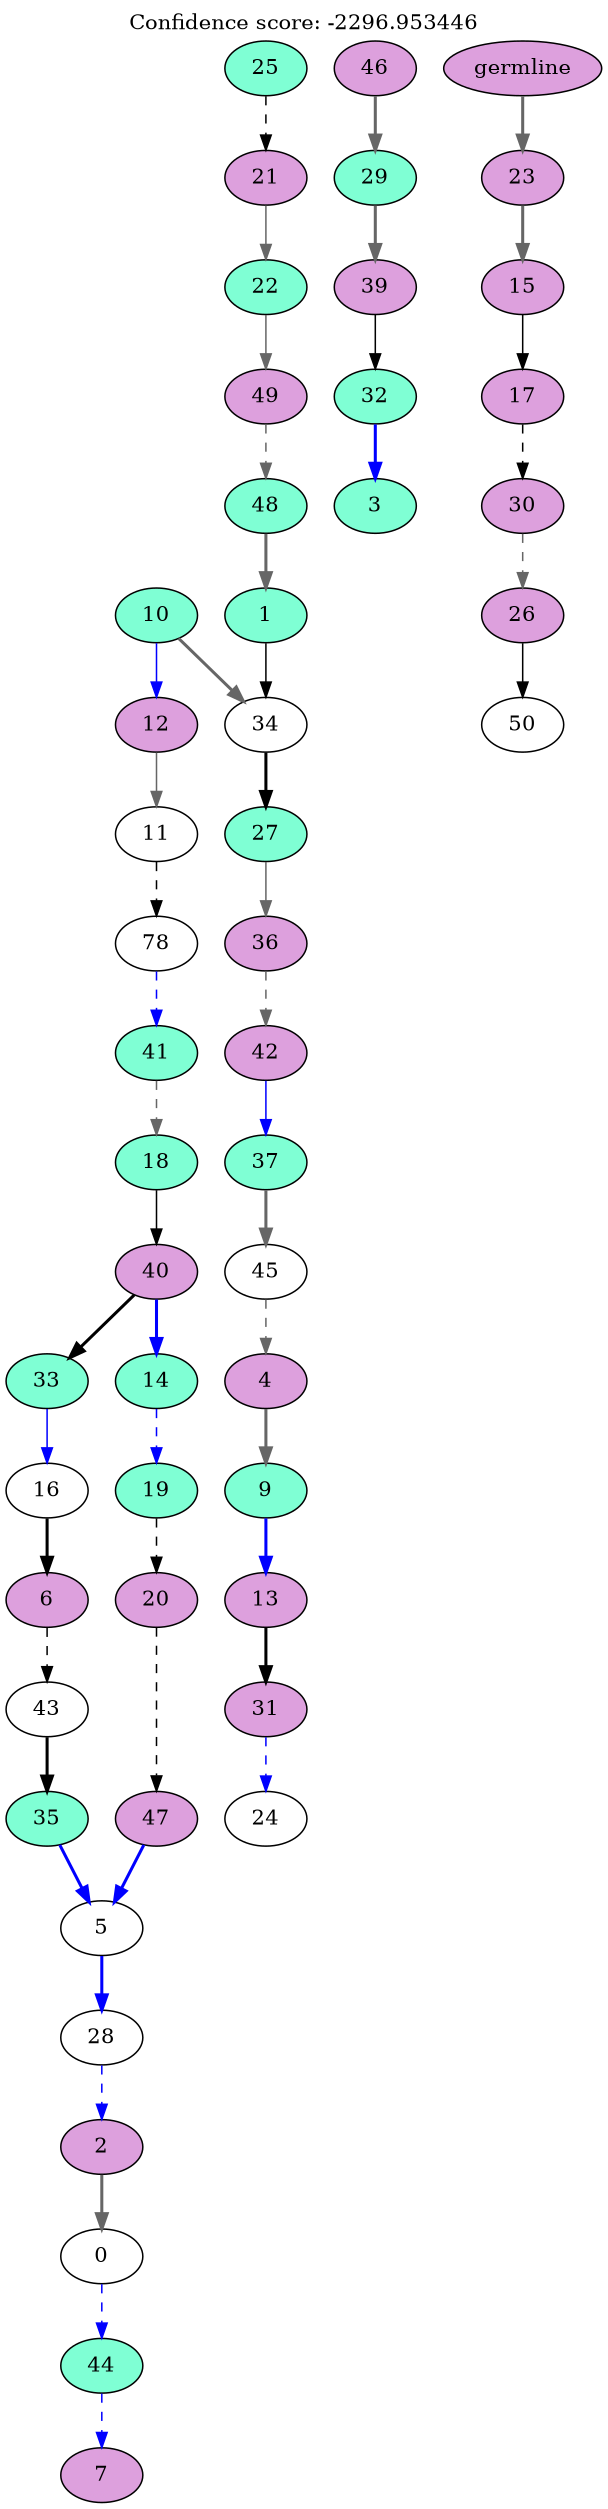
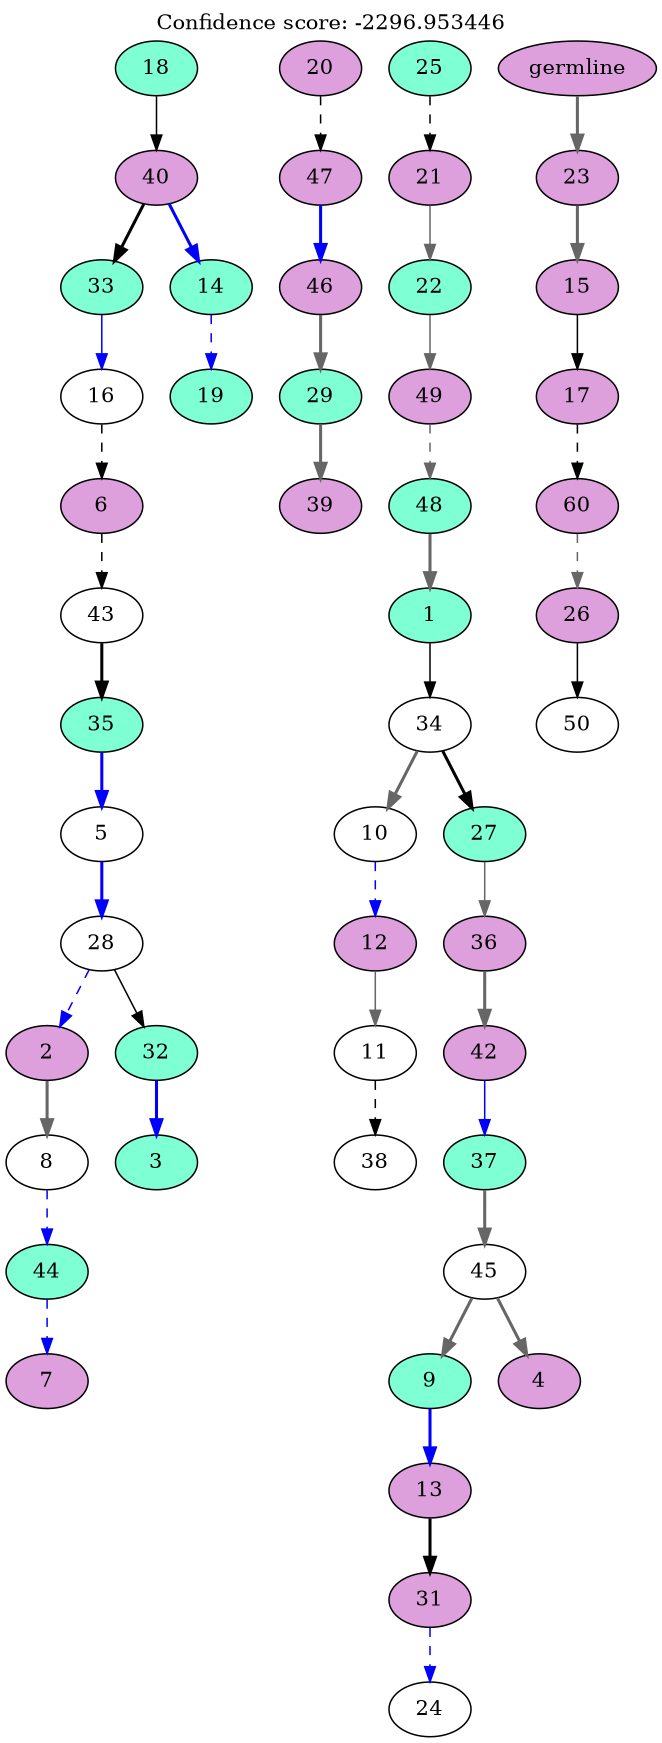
  digraph {
    label="Confidence score: -2296.953446"
    labelloc=t
    node [fillcolor=plum style=filled]
    edge [color=gray40 style=bold]
    n1 [fillcolor=aquamarine label=44]
    n2 [label=7]
-   n3 [fillcolor=white label=0]
+   n3 [fillcolor=white label=8]
    n4 [label=2]
    n5 [fillcolor=white label=28]
    n6 [fillcolor=white label=5]
    n7 [fillcolor=aquamarine label=35]
    n8 [fillcolor=white label=43]
    n9 [label=6]
    n10 [fillcolor=white label=16]
    n11 [fillcolor=aquamarine label=33]
    n12 [fillcolor=aquamarine label=32]
    n13 [fillcolor=aquamarine label=3]
    n14 [label=39]
    n15 [fillcolor=aquamarine label=29]
    n16 [label=46]
    n17 [label=47]
    n18 [label=20]
    n19 [fillcolor=aquamarine label=19]
    n20 [fillcolor=aquamarine label=14]
    n21 [label=40]
    n22 [fillcolor=aquamarine label=18]
-   n23 [fillcolor=aquamarine label=41]
-   n24 [fillcolor=white label=78]
+   n24 [fillcolor=white label=38]
    n25 [fillcolor=white label=11]
    n26 [label=12]
-   n27 [fillcolor=aquamarine label=10]
+   n27 [fillcolor=white label=10]
    n28 [label=31]
    n29 [fillcolor=white label=24]
    n30 [label=13]
    n31 [fillcolor=aquamarine label=9]
    n32 [label=4]
    n33 [fillcolor=white label=45]
    n34 [fillcolor=aquamarine label=37]
    n35 [label=42]
    n36 [label=36]
    n37 [fillcolor=aquamarine label=27]
    n38 [fillcolor=white label=34]
    n39 [fillcolor=aquamarine label=1]
    n40 [fillcolor=aquamarine label=48]
    n41 [label=49]
    n42 [fillcolor=aquamarine label=22]
    n43 [label=21]
    n44 [fillcolor=aquamarine label=25]
    n45 [fillcolor=white label=50]
    n46 [label=26]
-   n47 [label=30]
+   n47 [label=60]
    n48 [label=17]
    n49 [label=15]
    n50 [label=23]
    n51 [label=germline]
    n1 -> n2 [color=blue style=dashed]
    n3 -> n1 [color=blue style=dashed]
    n4 -> n3
    n5 -> n4 [color=blue style=dashed]
    n6 -> n5 [color=blue]
    n7 -> n6 [color=blue]
    n8 -> n7 [color=black]
    n9 -> n8 [color=black style=dashed]
-   n10 -> n9 [color=black]
+   n10 -> n9 [color=black style=dashed]
    n11 -> n10 [color=blue style=solid]
    n12 -> n13 [color=blue]
-   n14 -> n12 [color=black style=solid]
+   n5 -> n12 [color=black style=solid]
    n15 -> n14
    n16 -> n15
-   n17 -> n6 [color=blue]
+   n17 -> n16 [color=blue]
    n18 -> n17 [color=black style=dashed]
-   n19 -> n18 [color=black style=dashed]
    n20 -> n19 [color=blue style=dashed]
    n21 -> n11 [color=black]
    n21 -> n20 [color=blue]
    n22 -> n21 [color=black style=solid]
-   n23 -> n22 [style=dashed]
-   n24 -> n23 [color=blue style=dashed]
    n25 -> n24 [color=black style=dashed]
    n26 -> n25 [style=solid]
-   n27 -> n26 [color=blue style=solid]
+   n27 -> n26 [color=blue style=dashed]
    n28 -> n29 [color=blue style=dashed]
    n30 -> n28 [color=black]
    n31 -> n30 [color=blue]
-   n32 -> n31
-   n33 -> n32 [style=dashed]
+   n33 -> n31
+   n33 -> n32
    n34 -> n33
    n35 -> n34 [color=blue style=solid]
-   n36 -> n35 [style=dashed]
+   n36 -> n35
    n37 -> n36 [style=solid]
-   n27 -> n38
+   n38 -> n27
    n38 -> n37 [color=black]
    n39 -> n38 [color=black style=solid]
    n40 -> n39
    n41 -> n40 [style=dashed]
    n42 -> n41 [style=solid]
    n43 -> n42 [style=solid]
    n44 -> n43 [color=black style=dashed]
    n46 -> n45 [color=black style=solid]
    n47 -> n46 [style=dashed]
    n48 -> n47 [color=black style=dashed]
    n49 -> n48 [color=black style=solid]
    n50 -> n49
    n51 -> n50
  }
